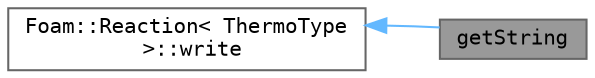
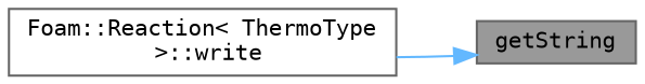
  digraph {
    rankdir=RL
    fontname="DejaVu Sans Mono"
    node [fontname="DejaVu Sans Mono" fontsize=10 shape=box style=filled]
    n1 [color=gray40 fillcolor=grey60 fontcolor=black height=0.2 label=getString width=0.4]
    n2 [color=grey40 fillcolor=white height=0.2 label="Foam::Reaction\< ThermoType\l \>::write" width=0.4]
-   n2 -> n1 [color=steelblue1 dir=back fontname="DejaVu Sans Mono" fontsize=10 labelfontname=Helvetica labelfontsize=10 style=solid]
+   n1 -> n2 [color=steelblue1 dir=back fontname="DejaVu Sans Mono" fontsize=10 labelfontname=Helvetica labelfontsize=10 style=solid]
  }
